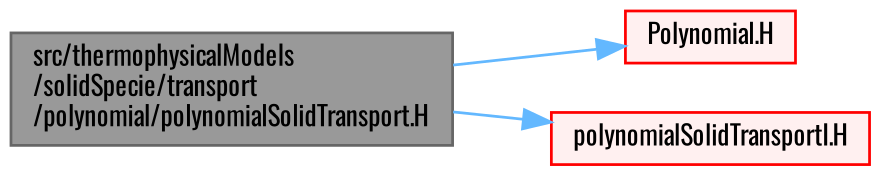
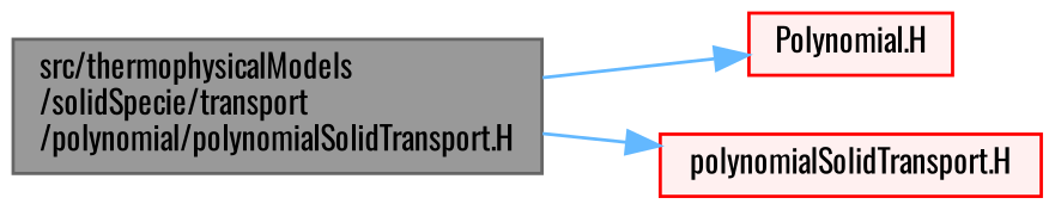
  digraph {
    rankdir=LR
    fontname=Oswald
    node [color=red fillcolor="#FFF0F0" fontname=Oswald fontsize=10 shape=box style=filled]
    edge [color=steelblue1 fontname=Oswald fontsize=10 labelfontname=Helvetica labelfontsize=10 style=solid]
    n1 [color=gray40 fillcolor=grey60 fontcolor=black height=0.2 label="src/thermophysicalModels\l/solidSpecie/transport\l/polynomial/polynomialSolidTransport.H" width=0.4]
    n2 [height=0.2 label="Polynomial.H" width=0.4]
-   n3 [height=0.2 label="polynomialSolidTransportI.H" width=0.4]
+   n3 [height=0.2 label="polynomialSolidTransport.H" width=0.4]
    n1 -> n2
    n1 -> n3
  }
